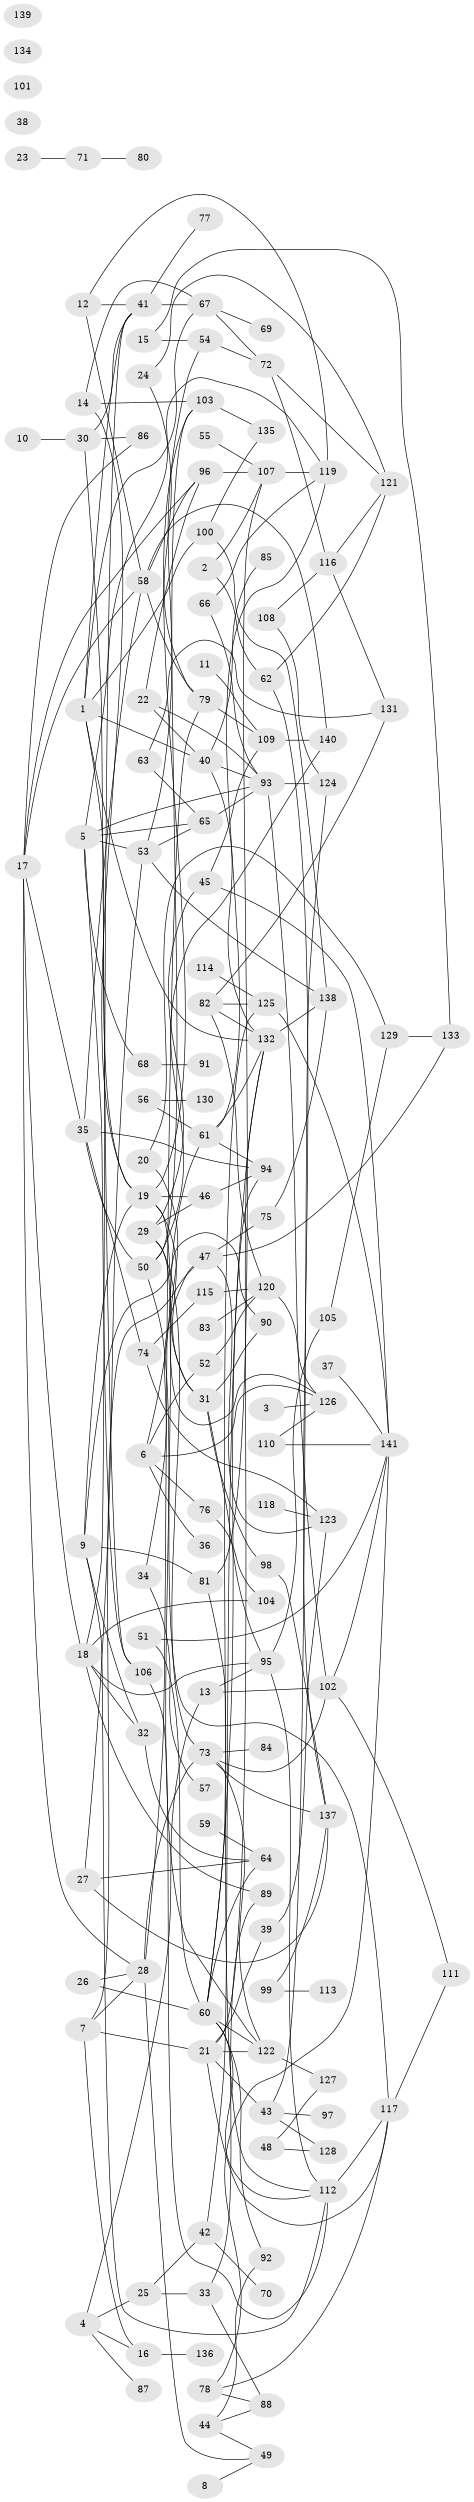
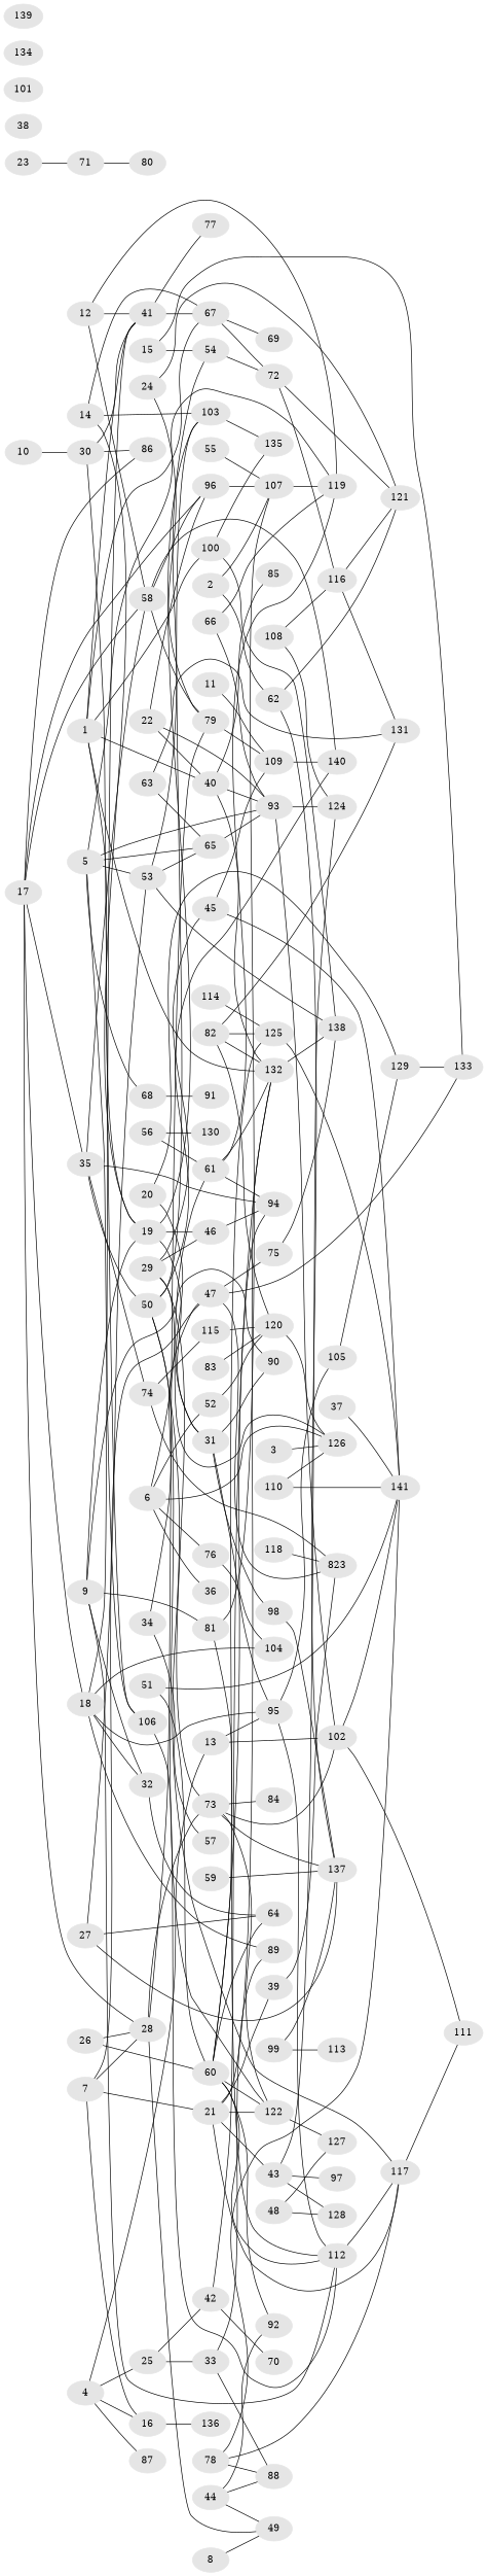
  graph {
    rankdir=LR
    node [color=gray90 style=filled]
    1
    19
    40
    41
    67
    100
    132
    103
    31
    46
    117
    93
    85
    77
    72
    69
    138
    135
    2
    62
    107
    121
    137
    119
    3
    126
    4
    13
    16
    25
    87
    95
    102
    136
    33
    42
    5
    53
    65
    68
    106
    54
    91
    124
    112
    6
    36
    52
    61
    76
    120
    94
    104
    7
    21
    28
    47
    39
    43
    122
    49
    79
    73
    133
-   123
+   123 [label=823]
    75
    8
    9
    32
    81
    90
    64
    10
    30
    86
    11
    109
    140
    12
    58
    96
    105
    141
    111
    14
    15
    17
    18
    35
    89
    50
    74
    44
    88
    92
    98
    20
    129
    97
    128
    127
    22
    23
    71
    80
    24
    70
    26
    60
    125
    27
    84
    29
    45
    34
    57
    115
    37
    38
    48
    51
    116
    55
    56
    130
    59
    63
    131
    66
    78
    82
    83
    99
    113
    101
    108
    110
    114
    118
    134
    139
    1 -- 19
    1 -- 40
    1 -- 41
    1 -- 67
    1 -- 100
    1 -- 132
    19 -- 103
    19 -- 31
    19 -- 46
-   19 -- 117
+   50 -- 117
    40 -- 132
    40 -- 93
    40 -- 85
    41 -- 67
    41 -- 77
    67 -- 72
    67 -- 69
    100 -- 138
    100 -- 135
    132 -- 138
    103 -- 135
    31 -- 95
    31 -- 90
    31 -- 98
    46 -- 94
    117 -- 111
    93 -- 102
    93 -- 124
    72 -- 121
    72 -- 116
    2 -- 62
    2 -- 107
    62 -- 121
    62 -- 137
    107 -- 119
    3 -- 126
    4 -- 13
    4 -- 16
    4 -- 25
    4 -- 87
    13 -- 95
    13 -- 102
    16 -- 136
    25 -- 33
    25 -- 42
    95 -- 112
    95 -- 105
    102 -- 141
    102 -- 111
    33 -- 89
    33 -- 88
    42 -- 94
    42 -- 70
    5 -- 93
    5 -- 119
    5 -- 53
    5 -- 65
    5 -- 68
    5 -- 106
    53 -- 138
    53 -- 65
    53 -- 54
    65 -- 93
    68 -- 91
    106 -- 112
    54 -- 72
    112 -- 117
    6 -- 126
    6 -- 36
    6 -- 52
    6 -- 61
    6 -- 76
    52 -- 120
    61 -- 132
    61 -- 119
    61 -- 94
    76 -- 104
    120 -- 126
    7 -- 16
    7 -- 21
    7 -- 28
    7 -- 47
    21 -- 132
    21 -- 117
    21 -- 39
    21 -- 43
    21 -- 122
    28 -- 49
    28 -- 79
    28 -- 73
    47 -- 133
    47 -- 123
    47 -- 75
    39 -- 123
    43 -- 124
    43 -- 97
    43 -- 128
    122 -- 127
    79 -- 109
    73 -- 137
    73 -- 102
    73 -- 122
    73 -- 84
    75 -- 138
    8 -- 49
    9 -- 19
    9 -- 112
    9 -- 32
    9 -- 81
    9 -- 90
    32 -- 64
    81 -- 107
    81 -- 112
    10 -- 30
    30 -- 41
    30 -- 106
    30 -- 86
    11 -- 109
    109 -- 140
    12 -- 41
    12 -- 119
    12 -- 58
    58 -- 79
    58 -- 140
    58 -- 96
    96 -- 107
    105 -- 129
    14 -- 19
    14 -- 67
    14 -- 103
    15 -- 54
    15 -- 133
    17 -- 28
    17 -- 86
    17 -- 58
    17 -- 96
    17 -- 18
    17 -- 35
    18 -- 41
    18 -- 95
    18 -- 104
    18 -- 32
    18 -- 89
    35 -- 94
    35 -- 58
    35 -- 50
    35 -- 74
    50 -- 103
    50 -- 122
    50 -- 140
    74 -- 123
    74 -- 115
    44 -- 49
    44 -- 88
    44 -- 92
    98 -- 137
    20 -- 31
    20 -- 129
    129 -- 133
    22 -- 40
    22 -- 93
    22 -- 96
    23 -- 71
    71 -- 80
    24 -- 121
    24 -- 79
    26 -- 28
    26 -- 60
    60 -- 132
    60 -- 112
    60 -- 122
    60 -- 64
    60 -- 92
    60 -- 125
    125 -- 141
    27 -- 137
    27 -- 53
    27 -- 64
    29 -- 46
    29 -- 126
    29 -- 73
    29 -- 45
    45 -- 109
    45 -- 141
    34 -- 47
    34 -- 57
    115 -- 120
    37 -- 141
    48 -- 128
    48 -- 127
    51 -- 141
    51 -- 60
    116 -- 121
    116 -- 131
    55 -- 107
    56 -- 61
    56 -- 130
-   59 -- 64
+   59 -- 137
    63 -- 65
    63 -- 131
    66 -- 93
    66 -- 119
    78 -- 117
    78 -- 141
    78 -- 88
    82 -- 132
    82 -- 120
    82 -- 125
    82 -- 131
    83 -- 120
    99 -- 137
    99 -- 113
    108 -- 124
    108 -- 116
    110 -- 126
    110 -- 141
    114 -- 125
    118 -- 123
  }
